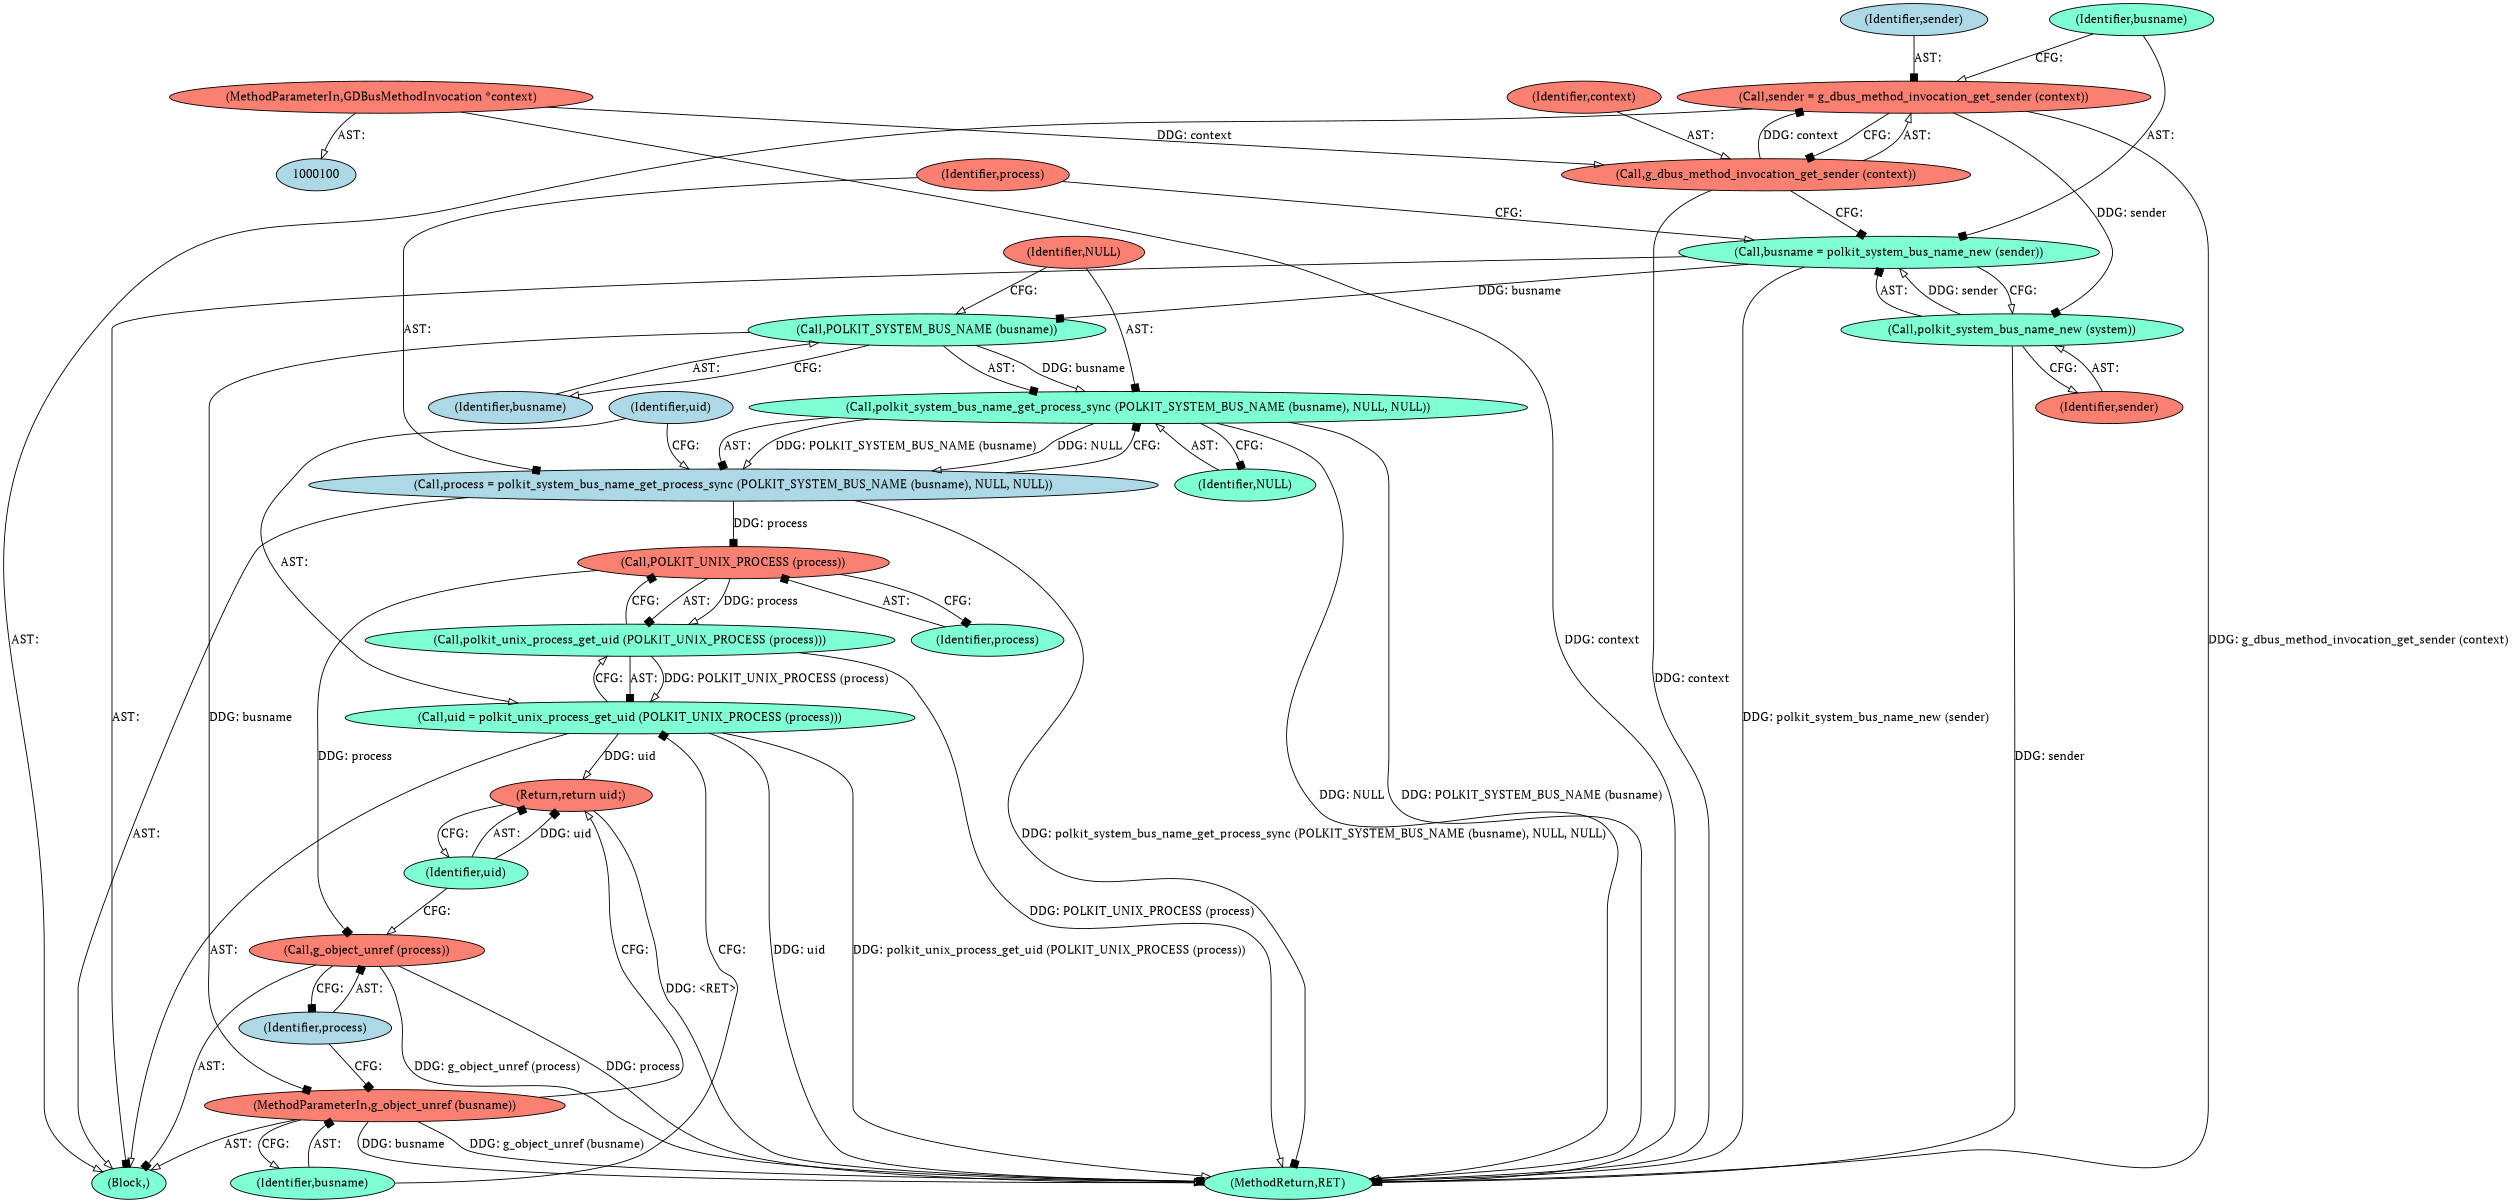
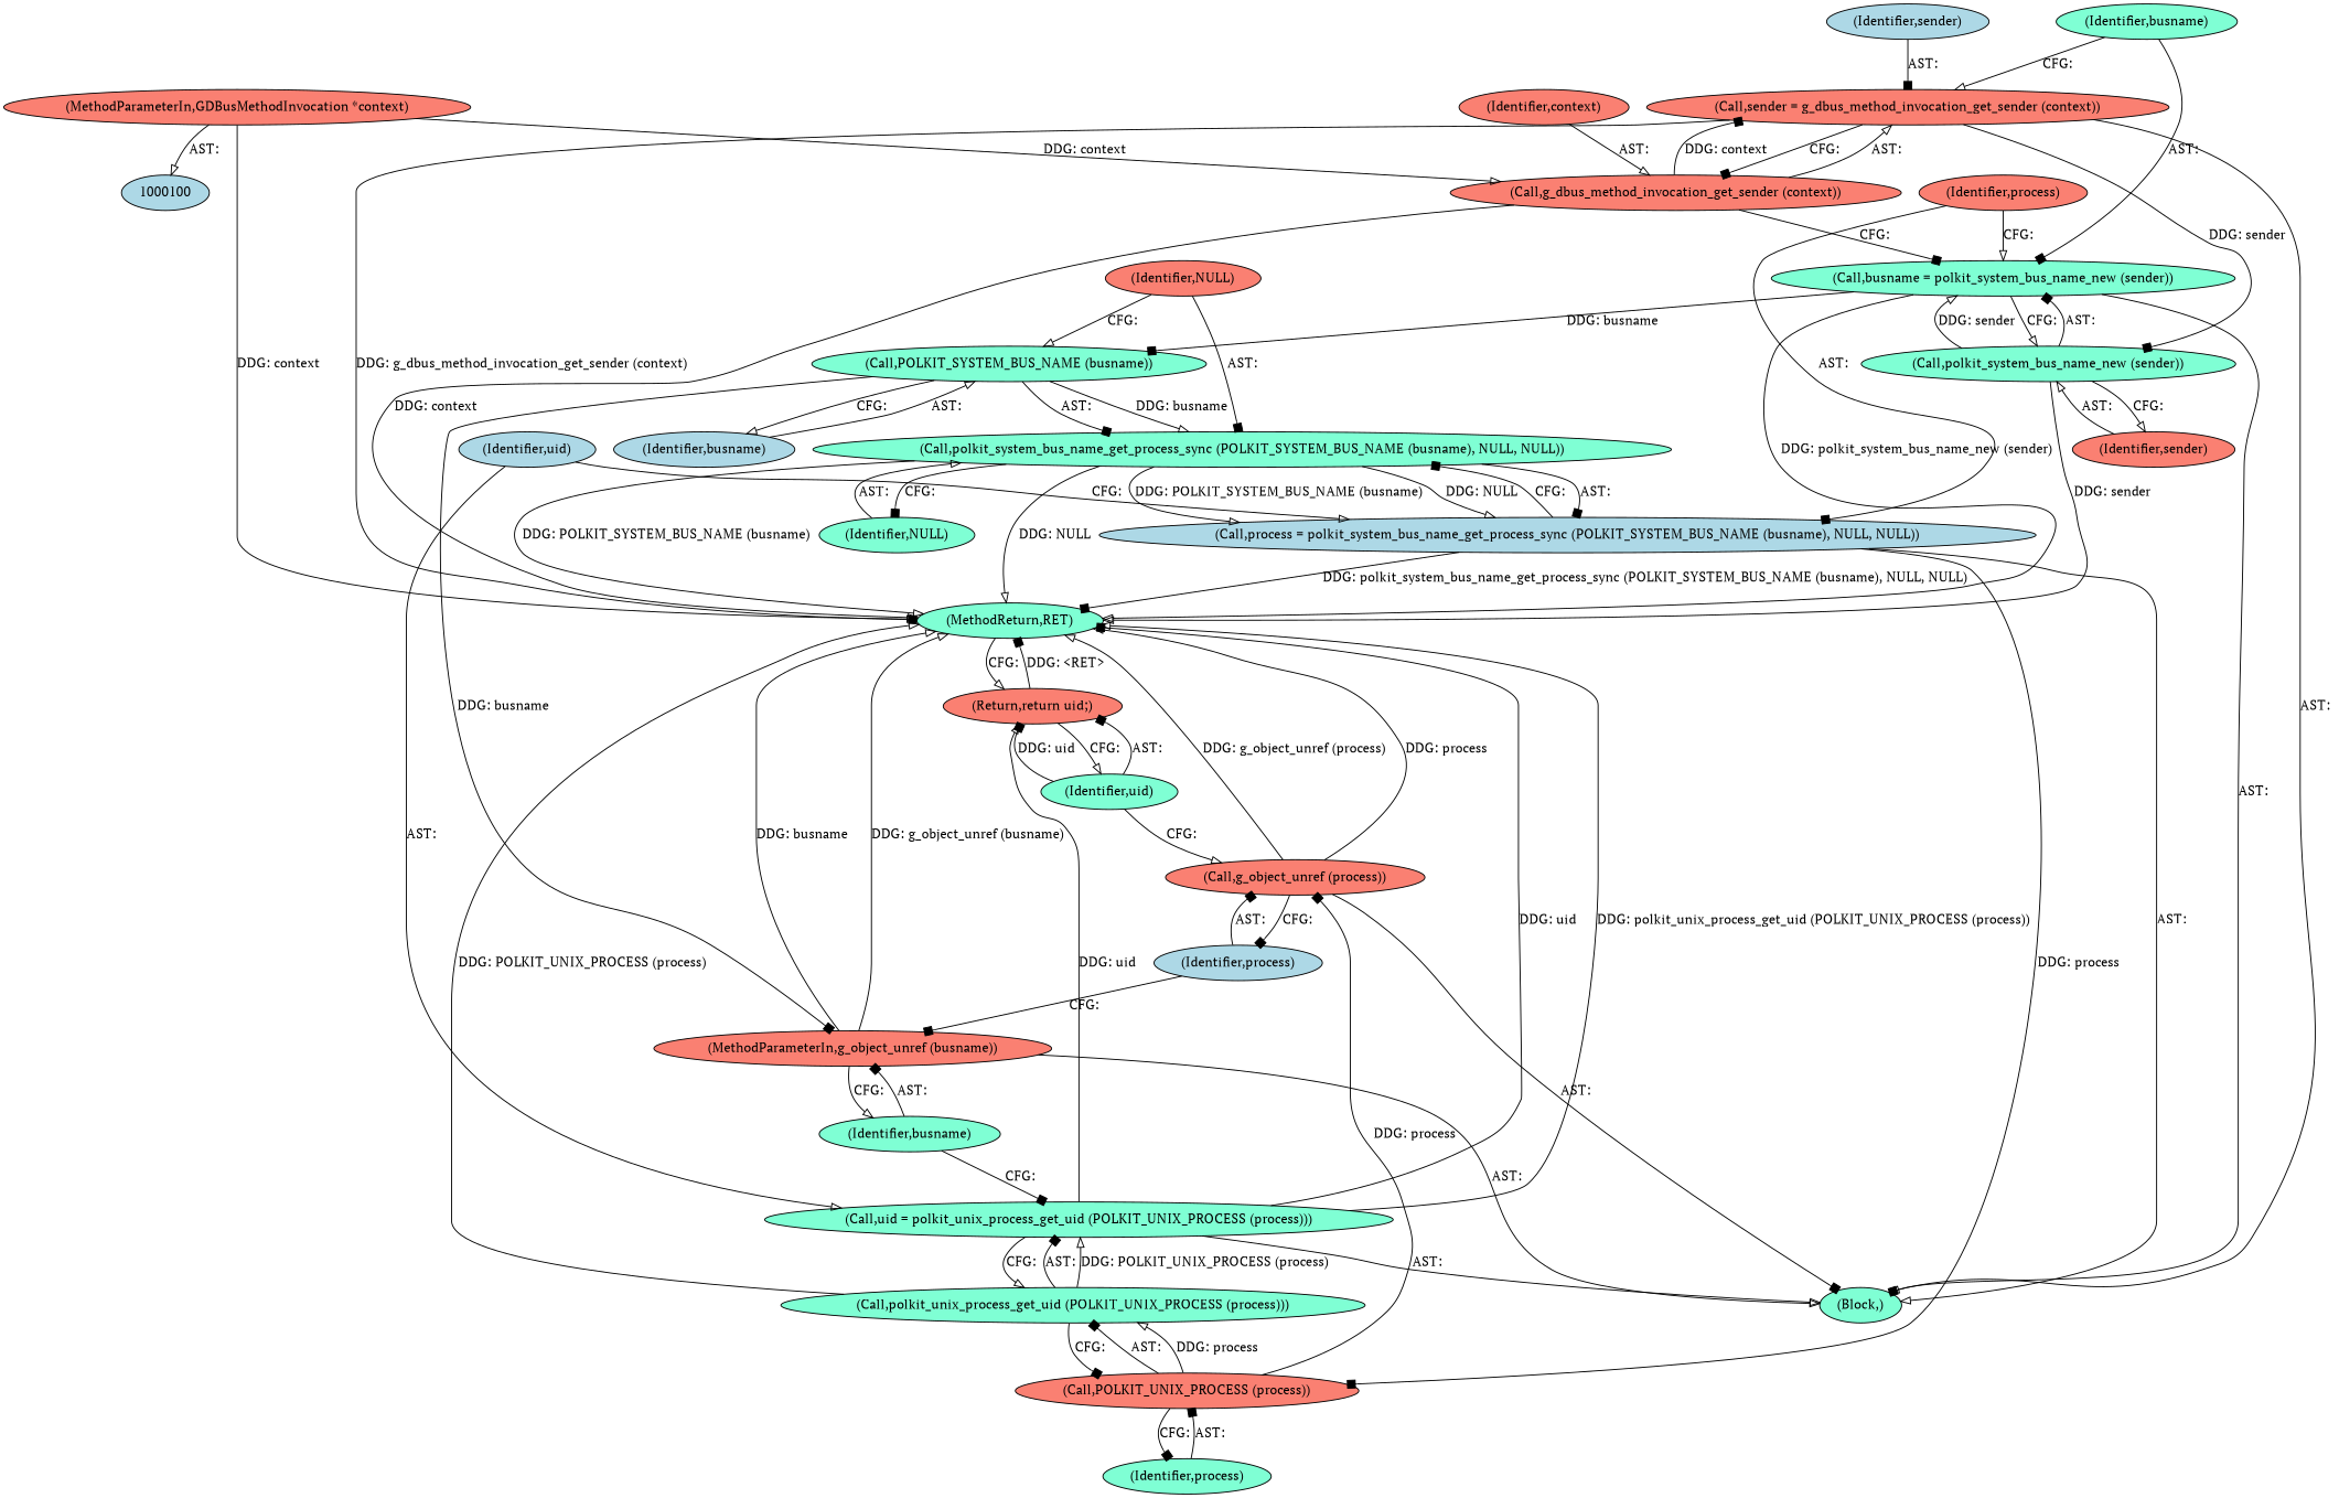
  digraph {
    fontname="PT Serif"
    node [fillcolor=aquamarine fontname="PT Serif" style=filled]
    edge [arrowhead=onormal fontname="PT Serif"]
    n1 [label="(Call,busname = polkit_system_bus_name_new (sender))"]
-   n2 [label="(Call,polkit_system_bus_name_new (system))"]
+   n2 [label="(Call,polkit_system_bus_name_new (sender))"]
    n3 [label="(Call,POLKIT_SYSTEM_BUS_NAME (busname))"]
    n4 [label="(MethodReturn,RET)"]
    n5 [label="(Block,)"]
    n6 [fillcolor=salmon label="(Identifier,sender)"]
    n7 [label="(Call,polkit_system_bus_name_get_process_sync (POLKIT_SYSTEM_BUS_NAME (busname), NULL, NULL))"]
    n8 [fillcolor=salmon label="(MethodParameterIn,g_object_unref (busname))"]
    n9 [fillcolor=lightblue label="(Identifier,busname)"]
    n10 [fillcolor=salmon label="(Return,return uid;)"]
    n11 [fillcolor=salmon label="(Call,sender = g_dbus_method_invocation_get_sender (context))"]
    n12 [fillcolor=salmon label="(Call,g_dbus_method_invocation_get_sender (context))"]
    n13 [fillcolor=salmon label="(Identifier,context)"]
    n14 [fillcolor=salmon label="(MethodParameterIn,GDBusMethodInvocation *context)"]
    1000100 [fillcolor=lightblue]
    n16 [fillcolor=lightblue label="(Call,process = polkit_system_bus_name_get_process_sync (POLKIT_SYSTEM_BUS_NAME (busname), NULL, NULL))"]
    n17 [label="(Identifier,NULL)"]
    n18 [label="(Identifier,busname)"]
    n19 [fillcolor=salmon label="(Call,POLKIT_UNIX_PROCESS (process))"]
    n20 [label="(Call,polkit_unix_process_get_uid (POLKIT_UNIX_PROCESS (process)))"]
    n21 [fillcolor=salmon label="(Call,g_object_unref (process))"]
    n22 [label="(Identifier,process)"]
    n23 [label="(Call,uid = polkit_unix_process_get_uid (POLKIT_UNIX_PROCESS (process)))"]
    n24 [fillcolor=lightblue label="(Identifier,process)"]
    n25 [label="(Identifier,uid)"]
    n26 [fillcolor=salmon label="(Identifier,NULL)"]
    n27 [fillcolor=lightblue label="(Identifier,sender)"]
    n28 [label="(Identifier,busname)"]
    n29 [fillcolor=salmon label="(Identifier,process)"]
    n30 [fillcolor=lightblue label="(Identifier,uid)"]
    n1 -> n2 [label="CFG: "]
    n1 -> n3 [arrowhead=box label="DDG: busname"]
    n1 -> n4 [label="DDG: polkit_system_bus_name_new (sender)"]
    n1 -> n5 [arrowhead=box label="AST: "]
    n2 -> n1 [arrowhead=box label="AST: "]
    n2 -> n1 [label="DDG: sender"]
    n2 -> n4 [label="DDG: sender"]
    n2 -> n6 [label="CFG: "]
    n3 -> n7 [arrowhead=box label="AST: "]
    n3 -> n7 [label="DDG: busname"]
    n3 -> n8 [arrowhead=box label="DDG: busname"]
    n3 -> n9 [label="CFG: "]
-   n8 -> n10 [label="CFG: "]
+   n4 -> n10 [label="CFG: "]
    n6 -> n2 [label="AST: "]
    n7 -> n4 [label="DDG: POLKIT_SYSTEM_BUS_NAME (busname)"]
    n7 -> n4 [label="DDG: NULL"]
    n7 -> n16 [arrowhead=box label="AST: "]
    n7 -> n16 [label="DDG: POLKIT_SYSTEM_BUS_NAME (busname)"]
    n7 -> n16 [label="DDG: NULL"]
    n7 -> n17 [arrowhead=box label="CFG: "]
    n8 -> n4 [label="DDG: g_object_unref (busname)"]
    n8 -> n4 [label="DDG: busname"]
    n8 -> n5 [label="AST: "]
    n8 -> n18 [label="CFG: "]
    n9 -> n3 [label="AST: "]
    n10 -> n4 [arrowhead=box label="DDG: <RET>"]
    n10 -> n25 [label="CFG: "]
    n11 -> n2 [arrowhead=box label="DDG: sender"]
    n11 -> n4 [arrowhead=box label="DDG: g_dbus_method_invocation_get_sender (context)"]
    n11 -> n5 [label="AST: "]
    n11 -> n12 [arrowhead=box label="CFG: "]
    n12 -> n1 [arrowhead=box label="CFG: "]
    n12 -> n4 [label="DDG: context"]
    n12 -> n11 [label="AST: "]
    n12 -> n11 [arrowhead=box label="DDG: context"]
    n13 -> n12 [label="AST: "]
    n14 -> n4 [label="DDG: context"]
    n14 -> n12 [label="DDG: context"]
    n14 -> 1000100 [label="AST: "]
    n16 -> n4 [arrowhead=box label="DDG: polkit_system_bus_name_get_process_sync (POLKIT_SYSTEM_BUS_NAME (busname), NULL, NULL)"]
    n16 -> n5 [label="AST: "]
    n16 -> n7 [arrowhead=box label="CFG: "]
    n16 -> n19 [arrowhead=box label="DDG: process"]
    n17 -> n7 [label="AST: "]
    n18 -> n8 [arrowhead=box label="AST: "]
    n18 -> n23 [arrowhead=box label="CFG: "]
    n19 -> n20 [arrowhead=box label="AST: "]
    n19 -> n20 [label="DDG: process"]
    n19 -> n21 [arrowhead=box label="DDG: process"]
    n19 -> n22 [arrowhead=box label="CFG: "]
    n20 -> n4 [label="DDG: POLKIT_UNIX_PROCESS (process)"]
    n20 -> n19 [arrowhead=box label="CFG: "]
    n20 -> n23 [arrowhead=box label="AST: "]
    n20 -> n23 [label="DDG: POLKIT_UNIX_PROCESS (process)"]
    n21 -> n4 [label="DDG: process"]
    n21 -> n4 [label="DDG: g_object_unref (process)"]
    n21 -> n5 [arrowhead=box label="AST: "]
    n21 -> n24 [arrowhead=box label="CFG: "]
    n22 -> n19 [arrowhead=box label="AST: "]
    n23 -> n4 [arrowhead=box label="DDG: uid"]
    n23 -> n4 [label="DDG: polkit_unix_process_get_uid (POLKIT_UNIX_PROCESS (process))"]
    n23 -> n5 [label="AST: "]
    n23 -> n10 [label="DDG: uid"]
    n23 -> n20 [label="CFG: "]
    n24 -> n8 [arrowhead=box label="CFG: "]
    n24 -> n21 [arrowhead=box label="AST: "]
    n25 -> n10 [arrowhead=box label="AST: "]
    n25 -> n10 [arrowhead=box label="DDG: uid"]
    n25 -> n21 [label="CFG: "]
    n26 -> n3 [label="CFG: "]
    n26 -> n7 [arrowhead=box label="AST: "]
    n27 -> n11 [arrowhead=box label="AST: "]
    n28 -> n1 [arrowhead=box label="AST: "]
    n28 -> n11 [label="CFG: "]
    n29 -> n1 [label="CFG: "]
    n29 -> n16 [arrowhead=box label="AST: "]
    n30 -> n16 [label="CFG: "]
    n30 -> n23 [label="AST: "]
  }
